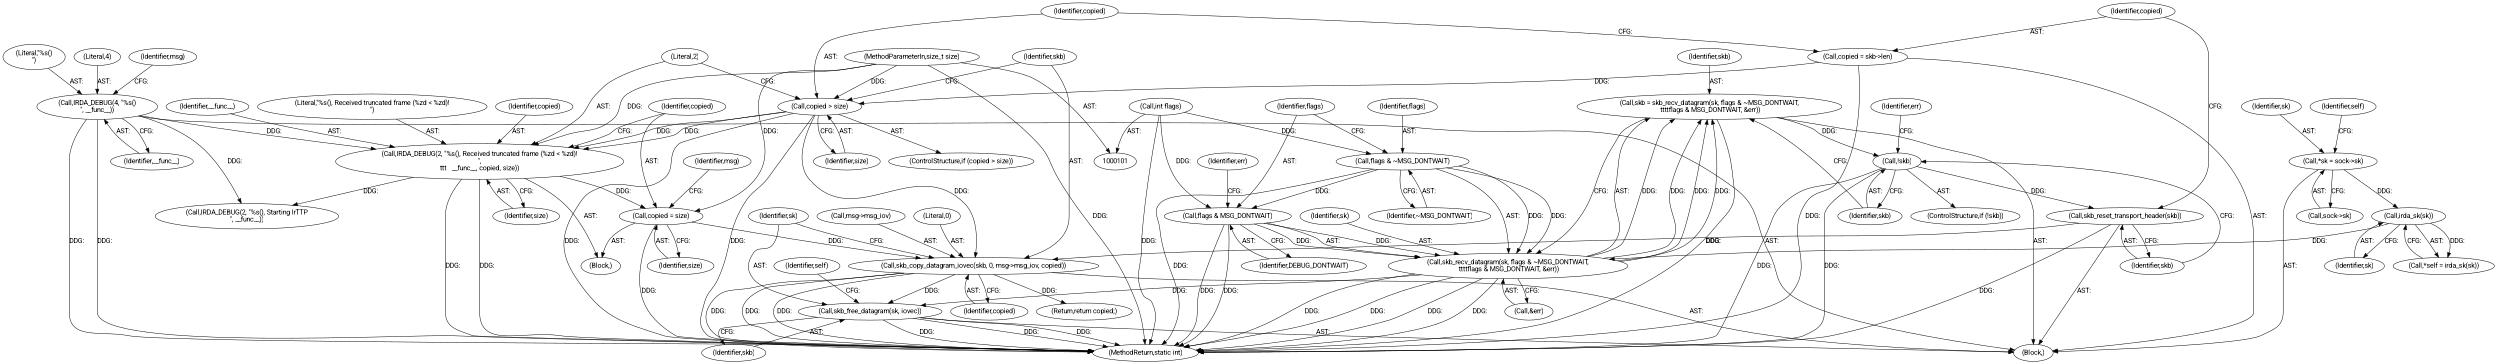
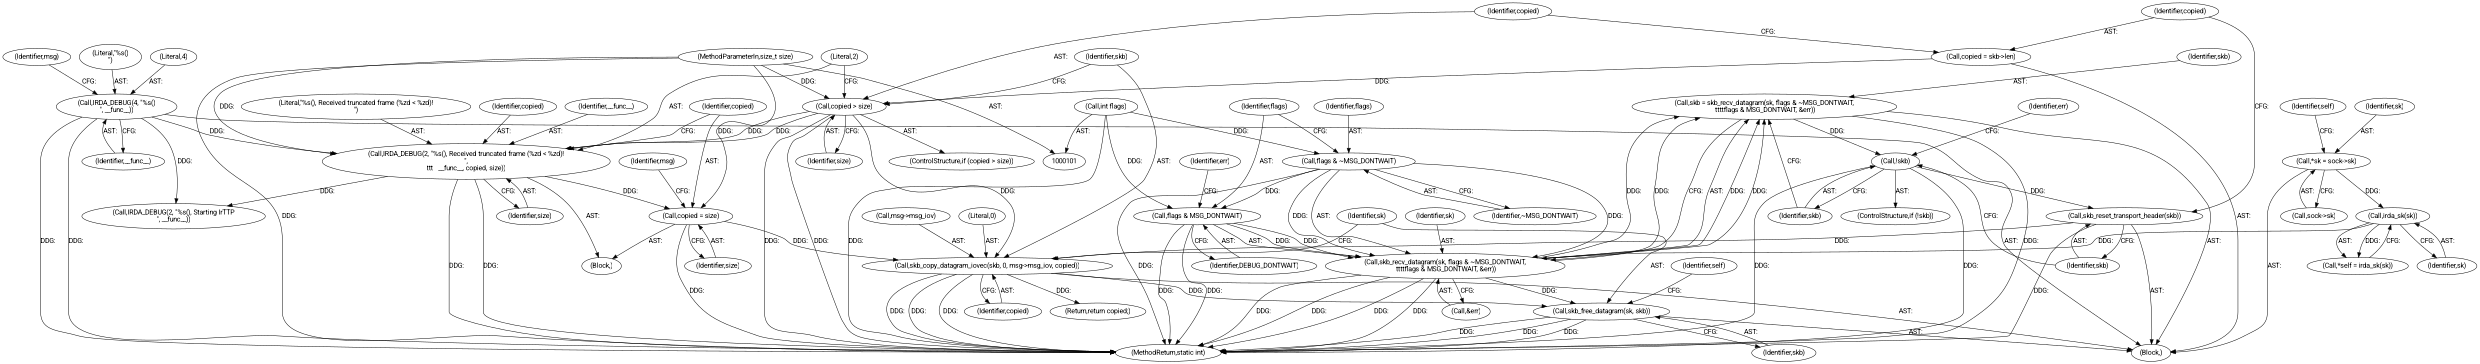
  digraph {
    fontname=Roboto
    node [fontname=Roboto]
    edge [fontname=Roboto]
-   n1 [label="(Call,skb_free_datagram(sk, iovec))"]
+   n1 [label="(Call,skb_free_datagram(sk, skb))"]
    n2 [label="(Block,)"]
    n3 [label="(Identifier,skb)"]
    n4 [label="(MethodReturn,static int)"]
    n5 [label="(Call,skb_recv_datagram(sk, flags & ~MSG_DONTWAIT,\n \t\t\t\tflags & MSG_DONTWAIT, &err))"]
    n6 [label="(Call,skb = skb_recv_datagram(sk, flags & ~MSG_DONTWAIT,\n \t\t\t\tflags & MSG_DONTWAIT, &err))"]
    n7 [label="(Call,&err)"]
    n8 [label="(Call,!skb)"]
    n9 [label="(Call,irda_sk(sk))"]
    n10 [label="(Call,*self = irda_sk(sk))"]
    n11 [label="(Identifier,sk)"]
    n12 [label="(Call,*sk = sock->sk)"]
    n13 [label="(Call,sock->sk)"]
    n14 [label="(Call,flags & ~MSG_DONTWAIT)"]
    n15 [label="(Call,flags & MSG_DONTWAIT)"]
    n16 [label="(Identifier,~MSG_DONTWAIT)"]
    n17 [label="(Identifier,DEBUG_DONTWAIT)"]
    n18 [label="(Call,int flags)"]
    1000101
    n20 [label="(Call,skb_copy_datagram_iovec(skb, 0, msg->msg_iov, copied))"]
    n21 [label="(Return,return copied;)"]
    n22 [label="(Identifier,copied)"]
    n23 [label="(Call,skb_reset_transport_header(skb))"]
    n24 [label="(Identifier,skb)"]
    n25 [label="(Identifier,skb)"]
    n26 [label="(ControlStructure,if (!skb))"]
    n27 [label="(Call,copied > size)"]
    n28 [label="(Call,IRDA_DEBUG(2, \"%s(), Received truncated frame (%zd < %zd)!\n\",\n\t\t\t   __func__, copied, size))"]
    n29 [label="(Identifier,size)"]
    n30 [label="(ControlStructure,if (copied > size))"]
    n31 [label="(Call,copied = size)"]
    n32 [label="(Block,)"]
    n33 [label="(Call,IRDA_DEBUG(2, \"%s(), Starting IrTTP\n\", __func__))"]
    n34 [label="(Identifier,size)"]
    n35 [label="(Call,copied = skb->len)"]
    n36 [label="(MethodParameterIn,size_t size)"]
    n37 [label="(Identifier,size)"]
    n38 [label="(Call,IRDA_DEBUG(4, \"%s()\n\", __func__))"]
    n39 [label="(Identifier,__func__)"]
    n40 [label="(Identifier,sk)"]
    n41 [label="(Identifier,copied)"]
    n42 [label="(Identifier,copied)"]
    n43 [label="(Identifier,self)"]
    n44 [label="(Literal,\"%s()\n\")"]
    n45 [label="(Identifier,err)"]
    n46 [label="(Identifier,skb)"]
    n47 [label="(Call,msg->msg_iov)"]
    n48 [label="(Literal,\"%s(), Received truncated frame (%zd < %zd)!\n\")"]
    n49 [label="(Identifier,msg)"]
    n50 [label="(Identifier,copied)"]
    n51 [label="(Identifier,self)"]
    n52 [label="(Identifier,skb)"]
    n53 [label="(Literal,0)"]
    n54 [label="(Literal,2)"]
    n55 [label="(Identifier,flags)"]
    n56 [label="(Identifier,err)"]
    n57 [label="(Identifier,flags)"]
    n58 [label="(Identifier,__func__)"]
    n59 [label="(Identifier,sk)"]
    n60 [label="(Literal,4)"]
    n61 [label="(Identifier,msg)"]
    n62 [label="(Identifier,copied)"]
    n63 [label="(Identifier,sk)"]
    n1 -> n2 [label="AST: "]
    n1 -> n3 [label="CFG: "]
    n1 -> n4 [label="DDG: "]
    n1 -> n4 [label="DDG: "]
    n1 -> n4 [label="DDG: "]
    n3 -> n1 [label="AST: "]
    n5 -> n1 [label="DDG: "]
    n5 -> n4 [label="DDG: "]
    n5 -> n4 [label="DDG: "]
    n5 -> n4 [label="DDG: "]
    n5 -> n4 [label="DDG: "]
    n5 -> n6 [label="AST: "]
    n5 -> n6 [label="DDG: "]
    n5 -> n6 [label="DDG: "]
    n5 -> n6 [label="DDG: "]
    n5 -> n6 [label="DDG: "]
    n5 -> n7 [label="CFG: "]
    n6 -> n2 [label="AST: "]
    n6 -> n4 [label="DDG: "]
    n6 -> n5 [label="CFG: "]
    n6 -> n8 [label="DDG: "]
    n7 -> n5 [label="AST: "]
    n8 -> n4 [label="DDG: "]
    n8 -> n4 [label="DDG: "]
    n8 -> n23 [label="DDG: "]
    n8 -> n25 [label="CFG: "]
    n8 -> n26 [label="AST: "]
    n9 -> n5 [label="DDG: "]
    n9 -> n10 [label="AST: "]
    n9 -> n10 [label="DDG: "]
    n9 -> n11 [label="CFG: "]
    n10 -> n9 [label="CFG: "]
    n11 -> n9 [label="AST: "]
    n12 -> n2 [label="AST: "]
    n12 -> n9 [label="DDG: "]
    n12 -> n13 [label="CFG: "]
    n13 -> n12 [label="AST: "]
    n14 -> n4 [label="DDG: "]
    n14 -> n5 [label="AST: "]
    n14 -> n5 [label="DDG: "]
    n14 -> n5 [label="DDG: "]
    n14 -> n15 [label="DDG: "]
    n14 -> n16 [label="CFG: "]
    n15 -> n4 [label="DDG: "]
    n15 -> n4 [label="DDG: "]
    n15 -> n5 [label="AST: "]
    n15 -> n5 [label="DDG: "]
    n15 -> n5 [label="DDG: "]
    n15 -> n17 [label="CFG: "]
    n16 -> n14 [label="AST: "]
    n17 -> n15 [label="AST: "]
    n18 -> n4 [label="DDG: "]
    n18 -> n14 [label="DDG: "]
    n18 -> n15 [label="DDG: "]
    n18 -> 1000101 [label="AST: "]
    n20 -> n1 [label="DDG: "]
    n20 -> n2 [label="AST: "]
    n20 -> n4 [label="DDG: "]
    n20 -> n4 [label="DDG: "]
    n20 -> n4 [label="DDG: "]
    n20 -> n21 [label="DDG: "]
    n20 -> n22 [label="CFG: "]
    n22 -> n20 [label="AST: "]
    n23 -> n2 [label="AST: "]
    n23 -> n4 [label="DDG: "]
    n23 -> n20 [label="DDG: "]
    n23 -> n24 [label="CFG: "]
    n24 -> n8 [label="CFG: "]
    n24 -> n23 [label="AST: "]
    n25 -> n6 [label="CFG: "]
    n25 -> n8 [label="AST: "]
    n27 -> n4 [label="DDG: "]
    n27 -> n4 [label="DDG: "]
    n27 -> n20 [label="DDG: "]
    n27 -> n28 [label="DDG: "]
    n27 -> n28 [label="DDG: "]
    n27 -> n29 [label="CFG: "]
    n27 -> n30 [label="AST: "]
    n28 -> n4 [label="DDG: "]
    n28 -> n4 [label="DDG: "]
    n28 -> n31 [label="DDG: "]
    n28 -> n32 [label="AST: "]
    n28 -> n33 [label="DDG: "]
    n28 -> n34 [label="CFG: "]
    n29 -> n27 [label="AST: "]
    n31 -> n4 [label="DDG: "]
    n31 -> n20 [label="DDG: "]
    n31 -> n32 [label="AST: "]
    n31 -> n37 [label="CFG: "]
    n34 -> n28 [label="AST: "]
    n35 -> n2 [label="AST: "]
-   n35 -> n4 [label="DDG: "]
    n35 -> n27 [label="DDG: "]
    n36 -> n4 [label="DDG: "]
    n36 -> 1000101 [label="AST: "]
    n36 -> n27 [label="DDG: "]
    n36 -> n28 [label="DDG: "]
    n36 -> n31 [label="DDG: "]
    n37 -> n31 [label="AST: "]
    n38 -> n2 [label="AST: "]
    n38 -> n4 [label="DDG: "]
    n38 -> n4 [label="DDG: "]
    n38 -> n28 [label="DDG: "]
    n38 -> n33 [label="DDG: "]
    n38 -> n39 [label="CFG: "]
    n39 -> n38 [label="AST: "]
    n40 -> n12 [label="AST: "]
    n41 -> n27 [label="AST: "]
    n41 -> n35 [label="CFG: "]
    n42 -> n23 [label="CFG: "]
    n42 -> n35 [label="AST: "]
    n43 -> n1 [label="CFG: "]
    n44 -> n38 [label="AST: "]
    n45 -> n8 [label="CFG: "]
    n46 -> n6 [label="AST: "]
    n47 -> n20 [label="AST: "]
    n48 -> n28 [label="AST: "]
    n49 -> n31 [label="CFG: "]
    n50 -> n28 [label="AST: "]
    n51 -> n12 [label="CFG: "]
    n52 -> n20 [label="AST: "]
    n52 -> n27 [label="CFG: "]
    n53 -> n20 [label="AST: "]
    n54 -> n27 [label="CFG: "]
    n54 -> n28 [label="AST: "]
    n55 -> n14 [label="AST: "]
    n56 -> n15 [label="CFG: "]
    n57 -> n14 [label="CFG: "]
    n57 -> n15 [label="AST: "]
    n58 -> n28 [label="AST: "]
    n59 -> n1 [label="AST: "]
    n59 -> n20 [label="CFG: "]
    n60 -> n38 [label="AST: "]
    n61 -> n38 [label="CFG: "]
    n62 -> n28 [label="CFG: "]
    n62 -> n31 [label="AST: "]
    n63 -> n5 [label="AST: "]
  }
